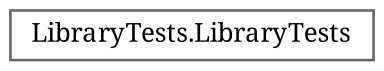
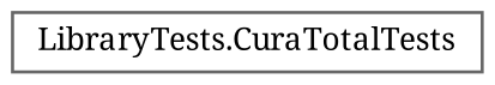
  digraph {
    rankdir=TB
    fontname="Noto Serif"
-   n1 [color=grey40 fillcolor=white fontname="Noto Serif" fontsize=10 height=0.2 label="LibraryTests.LibraryTests" shape=box style=filled width=0.4]
+   n1 [color=grey40 fillcolor=white fontname="Noto Serif" fontsize=10 height=0.2 label="LibraryTests.CuraTotalTests" shape=box style=filled width=0.4]
  }
